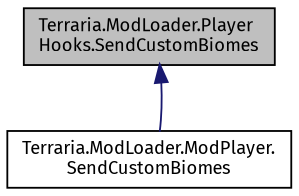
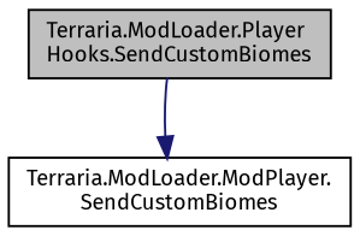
  digraph {
    rankdir=TB
    fontname="Fira Sans"
    node [color=black fontname="Fira Sans" fontsize=10 shape=record style=filled]
    n1 [fillcolor=grey75 fontcolor=black height=0.2 label="Terraria.ModLoader.Player\lHooks.SendCustomBiomes" width=0.4]
    n2 [fillcolor=white height=0.2 label="Terraria.ModLoader.ModPlayer.\lSendCustomBiomes" width=0.4]
-   n2 -> n1 [color=midnightblue fontname="Fira Sans" fontsize=10 labelfontname=Helvetica labelfontsize=10 style=solid]
+   n1 -> n2 [color=midnightblue fontname="Fira Sans" fontsize=10 labelfontname=Helvetica labelfontsize=10 style=solid]
  }
